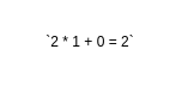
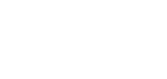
  <mxCell id="0" />
  <mxCell id="1" parent="0" />
- <mxCell id="2" value="`2 * 1 + 0 = 2`" style="text;html=1;strokeColor=none;fillColor=none;align=center;verticalAlign=middle;whiteSpace=wrap;rounded=0;" parent="1" vertex="1"><mxGeometry x="20" y="20" width="110" height="30" as="geometry" /></mxCell>
